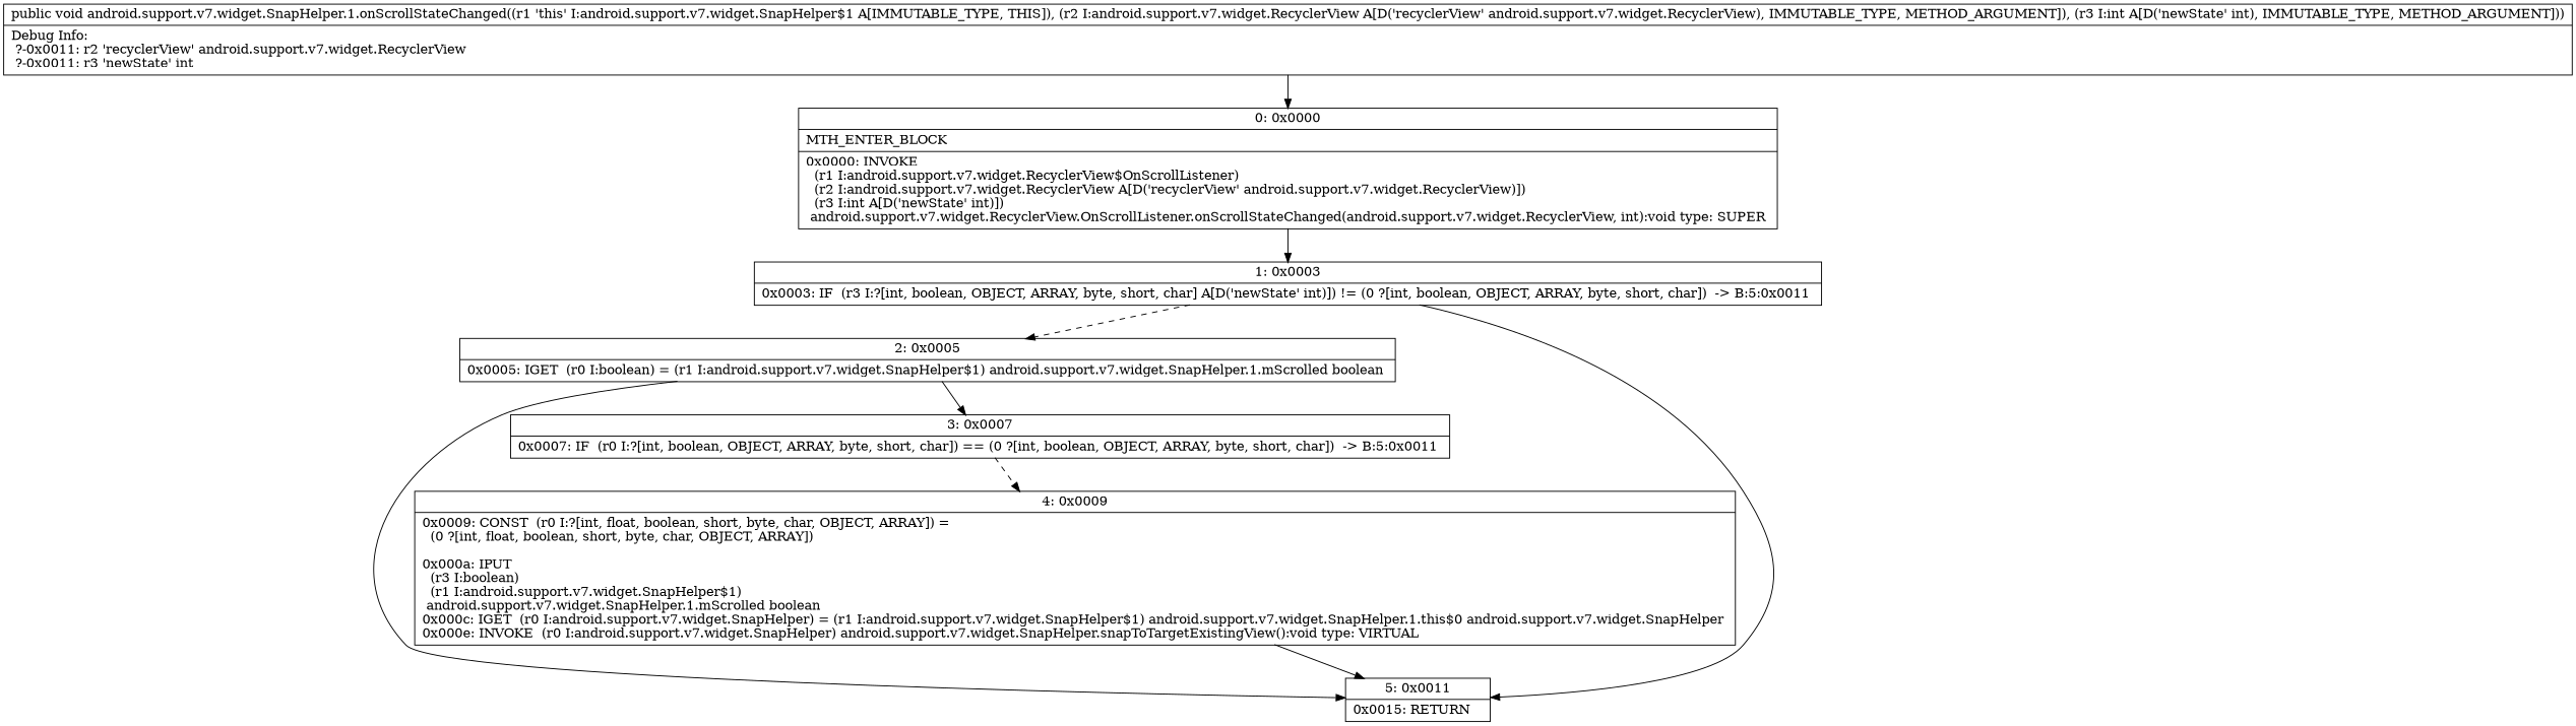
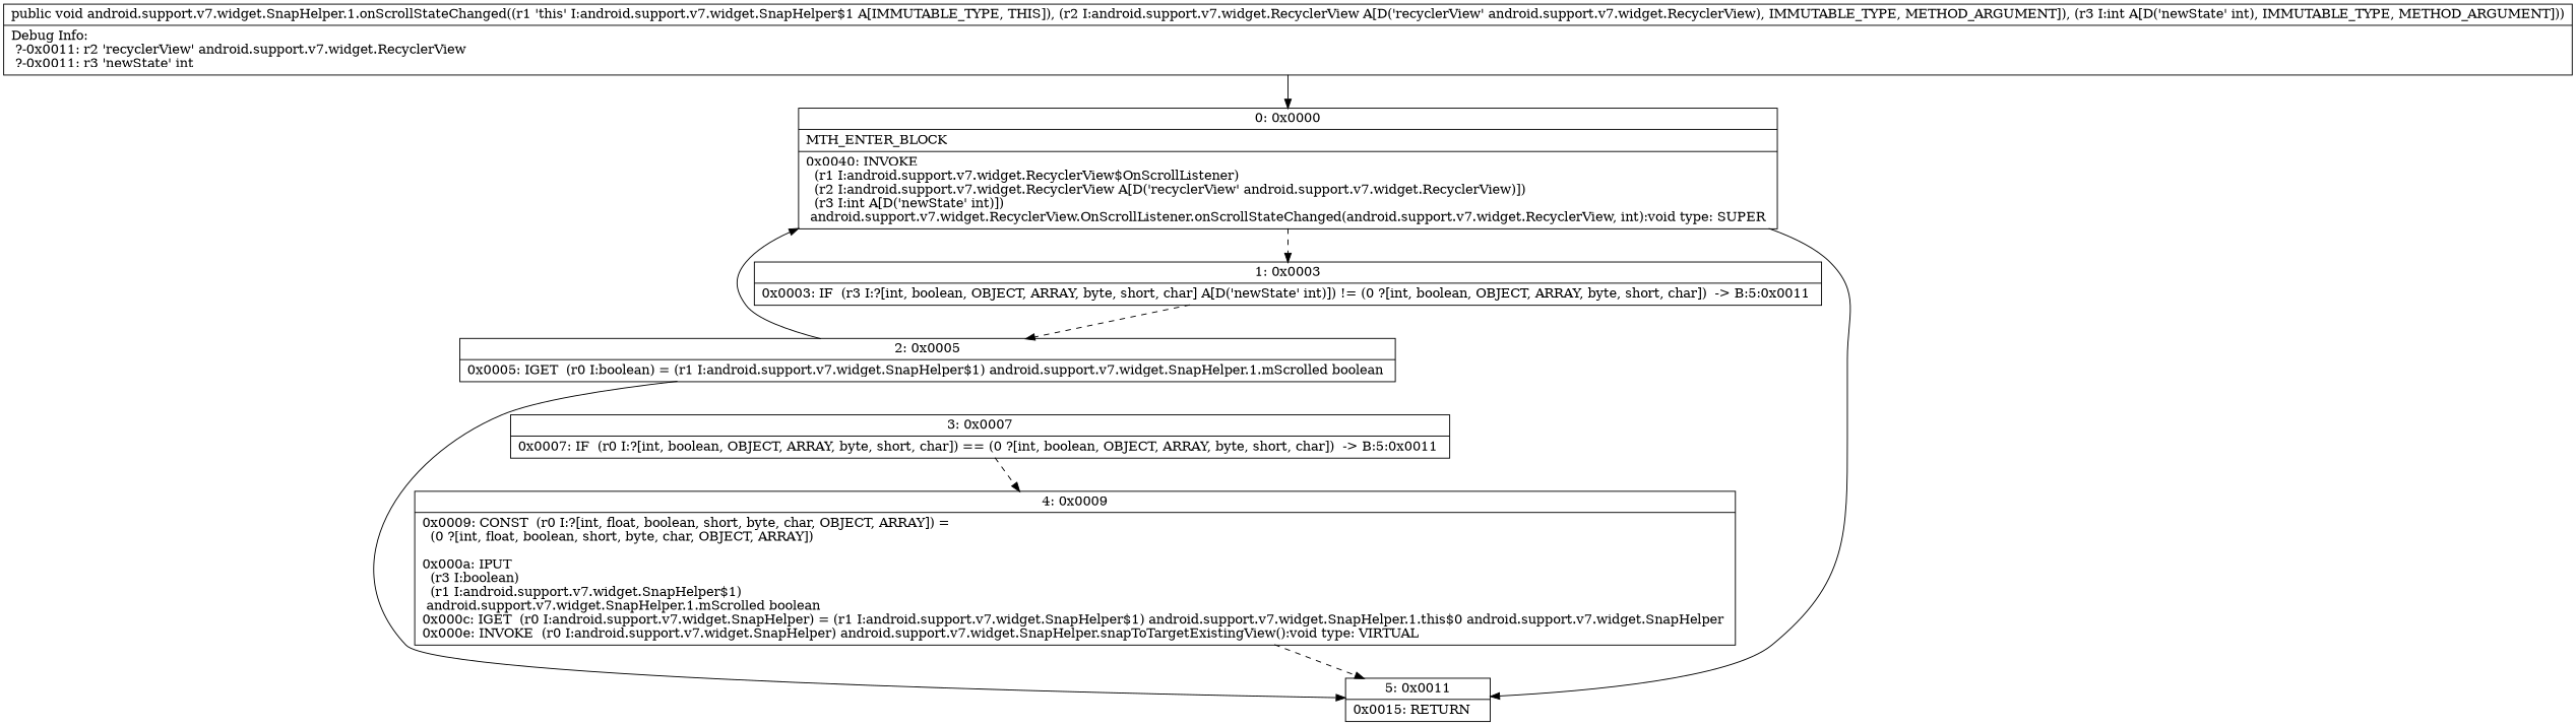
  digraph {
    node [shape=record]
-   n1 [label="{0\:\ 0x0000|MTH_ENTER_BLOCK\l|0x0000: INVOKE  \l  (r1 I:android.support.v7.widget.RecyclerView$OnScrollListener)\l  (r2 I:android.support.v7.widget.RecyclerView A[D('recyclerView' android.support.v7.widget.RecyclerView)])\l  (r3 I:int A[D('newState' int)])\l android.support.v7.widget.RecyclerView.OnScrollListener.onScrollStateChanged(android.support.v7.widget.RecyclerView, int):void type: SUPER \l}"]
+   n1 [label="{0\:\ 0x0000|MTH_ENTER_BLOCK\l|0x0040: INVOKE  \l  (r1 I:android.support.v7.widget.RecyclerView$OnScrollListener)\l  (r2 I:android.support.v7.widget.RecyclerView A[D('recyclerView' android.support.v7.widget.RecyclerView)])\l  (r3 I:int A[D('newState' int)])\l android.support.v7.widget.RecyclerView.OnScrollListener.onScrollStateChanged(android.support.v7.widget.RecyclerView, int):void type: SUPER \l}"]
    n2 [label="{1\:\ 0x0003|0x0003: IF  (r3 I:?[int, boolean, OBJECT, ARRAY, byte, short, char] A[D('newState' int)]) != (0 ?[int, boolean, OBJECT, ARRAY, byte, short, char])  \-\> B:5:0x0011 \l}"]
    n3 [label="{2\:\ 0x0005|0x0005: IGET  (r0 I:boolean) = (r1 I:android.support.v7.widget.SnapHelper$1) android.support.v7.widget.SnapHelper.1.mScrolled boolean \l}"]
    n4 [label="{5\:\ 0x0011|0x0015: RETURN   \l}"]
    n5 [label="{3\:\ 0x0007|0x0007: IF  (r0 I:?[int, boolean, OBJECT, ARRAY, byte, short, char]) == (0 ?[int, boolean, OBJECT, ARRAY, byte, short, char])  \-\> B:5:0x0011 \l}"]
    n6 [label="{4\:\ 0x0009|0x0009: CONST  (r0 I:?[int, float, boolean, short, byte, char, OBJECT, ARRAY]) = \l  (0 ?[int, float, boolean, short, byte, char, OBJECT, ARRAY])\l \l0x000a: IPUT  \l  (r3 I:boolean)\l  (r1 I:android.support.v7.widget.SnapHelper$1)\l android.support.v7.widget.SnapHelper.1.mScrolled boolean \l0x000c: IGET  (r0 I:android.support.v7.widget.SnapHelper) = (r1 I:android.support.v7.widget.SnapHelper$1) android.support.v7.widget.SnapHelper.1.this$0 android.support.v7.widget.SnapHelper \l0x000e: INVOKE  (r0 I:android.support.v7.widget.SnapHelper) android.support.v7.widget.SnapHelper.snapToTargetExistingView():void type: VIRTUAL \l}"]
    n7 [label="{public void android.support.v7.widget.SnapHelper.1.onScrollStateChanged((r1 'this' I:android.support.v7.widget.SnapHelper$1 A[IMMUTABLE_TYPE, THIS]), (r2 I:android.support.v7.widget.RecyclerView A[D('recyclerView' android.support.v7.widget.RecyclerView), IMMUTABLE_TYPE, METHOD_ARGUMENT]), (r3 I:int A[D('newState' int), IMMUTABLE_TYPE, METHOD_ARGUMENT]))  | Debug Info:\l  ?\-0x0011: r2 'recyclerView' android.support.v7.widget.RecyclerView\l  ?\-0x0011: r3 'newState' int\l}"]
-   n1 -> n2
+   n1 -> n2 [style=dashed]
    n2 -> n3 [style=dashed]
-   n2 -> n4
+   n1 -> n4
    n3 -> n4
-   n3 -> n5
+   n3 -> n1
    n5 -> n6 [style=dashed]
-   n6 -> n4
+   n6 -> n4 [style=dashed]
    n7 -> n1
  }
